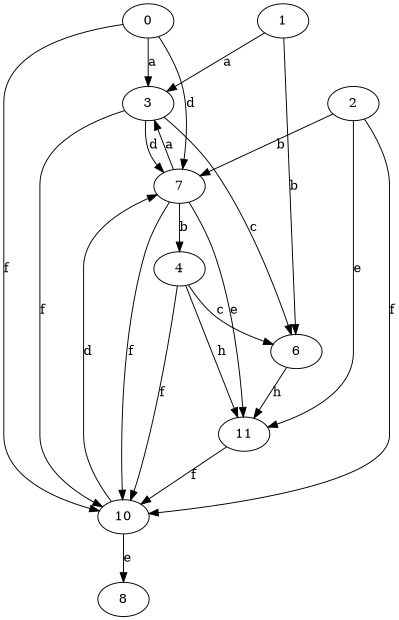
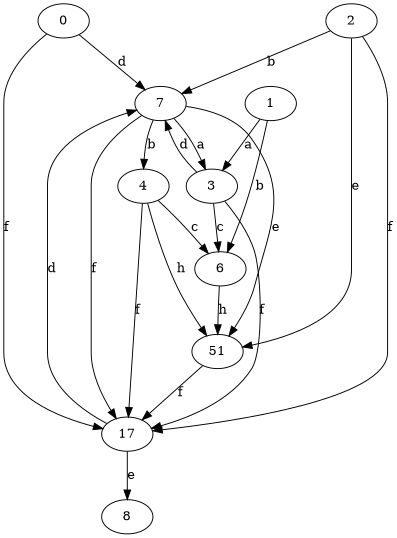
  strict digraph {
    0
    3
    7
-   10
+   10 [label=17]
    6
    4
-   11
+   11 [label=51]
    8
    1
    2
-   0 -> 3 [label=a]
    0 -> 7 [label=d]
    0 -> 10 [label=f]
    3 -> 7 [label=d]
    3 -> 10 [label=f]
    3 -> 6 [label=c]
    7 -> 3 [label=a]
    7 -> 10 [label=f]
    7 -> 4 [label=b]
    7 -> 11 [label=e]
    10 -> 7 [label=d]
    10 -> 8 [label=e]
    6 -> 11 [label=h]
    4 -> 10 [label=f]
    4 -> 6 [label=c]
    4 -> 11 [label=h]
    11 -> 10 [label=f]
    1 -> 3 [label=a]
    1 -> 6 [label=b]
    2 -> 7 [label=b]
    2 -> 10 [label=f]
    2 -> 11 [label=e]
  }
